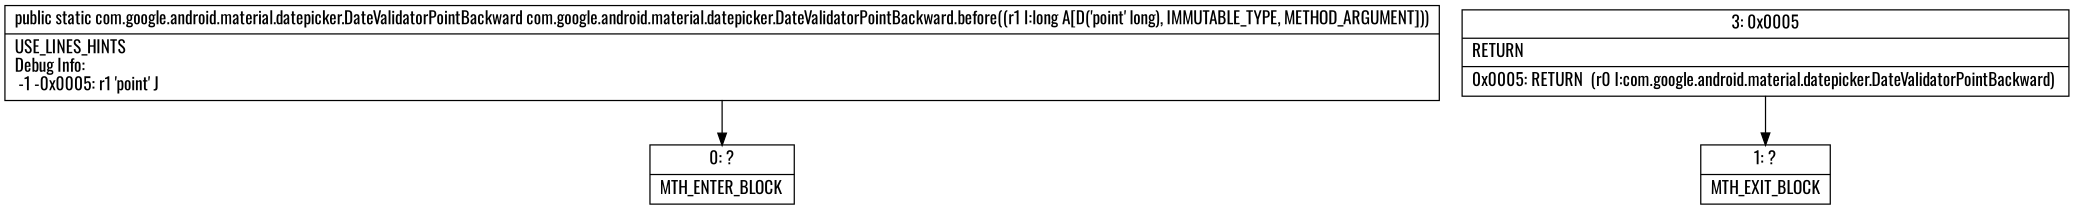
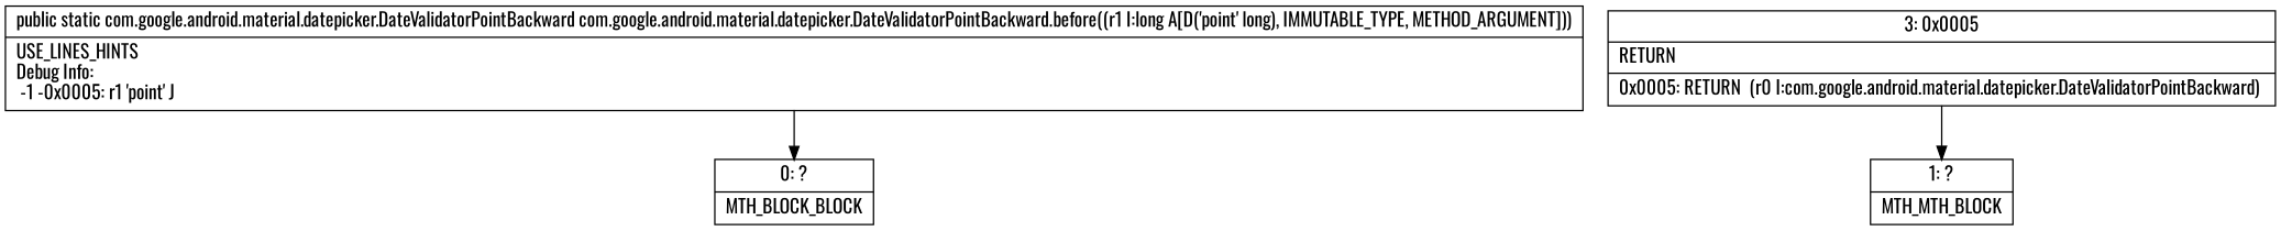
  digraph {
    fontname=Oswald
    node [fontname=Oswald shape=record]
    edge [fontname=Oswald]
-   n1 [label="{0\:\ ?|MTH_ENTER_BLOCK\l}"]
+   n1 [label="{0\:\ ?|MTH_BLOCK_BLOCK\l}"]
    n2 [label="{3\:\ 0x0005|RETURN\l|0x0005: RETURN  (r0 I:com.google.android.material.datepicker.DateValidatorPointBackward) \l}"]
-   n3 [label="{1\:\ ?|MTH_EXIT_BLOCK\l}"]
+   n3 [label="{1\:\ ?|MTH_MTH_BLOCK\l}"]
    n4 [label="{public static com.google.android.material.datepicker.DateValidatorPointBackward com.google.android.material.datepicker.DateValidatorPointBackward.before((r1 I:long A[D('point' long), IMMUTABLE_TYPE, METHOD_ARGUMENT]))  | USE_LINES_HINTS\lDebug Info:\l  \-1 \-0x0005: r1 'point' J\l}"]
    n2 -> n3
    n4 -> n1
  }
